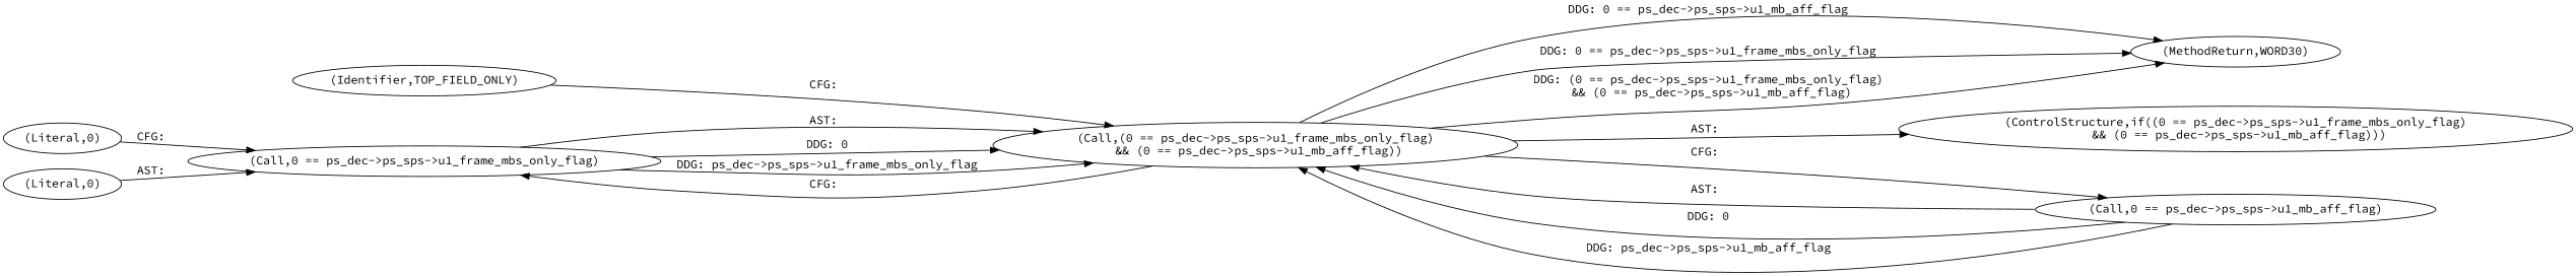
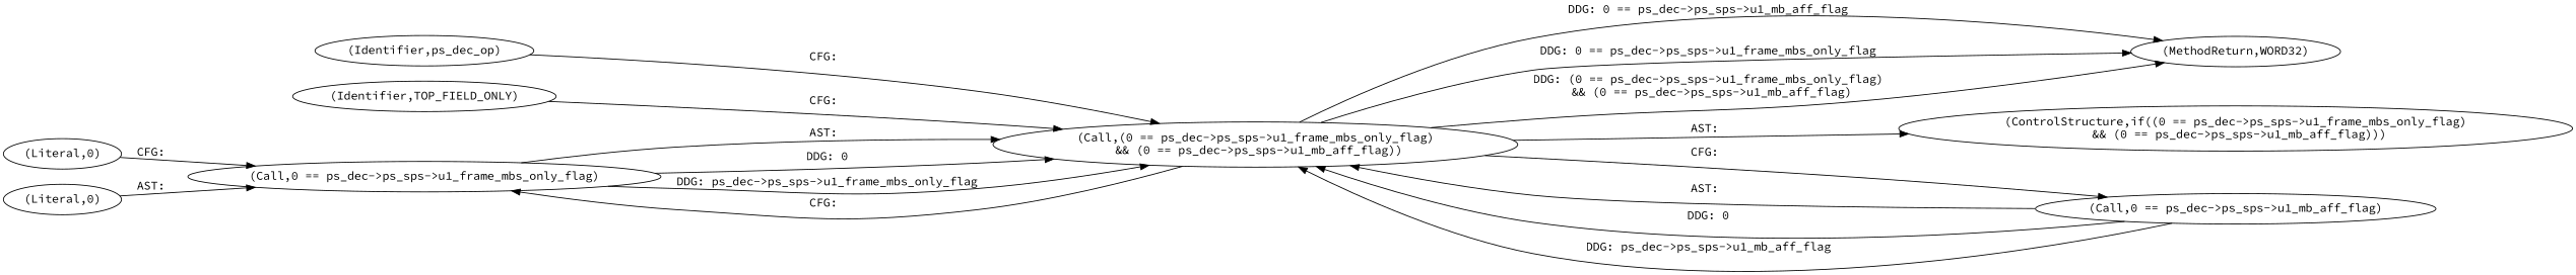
  digraph {
    fontname="Source Code Pro"
    rankdir=LR
    node [fontname="Source Code Pro"]
    edge [fontname="Source Code Pro"]
    n1 [label="(Call,0 == ps_dec->ps_sps->u1_frame_mbs_only_flag)"]
    n2 [label="(Call,(0 == ps_dec->ps_sps->u1_frame_mbs_only_flag)\n && (0 == ps_dec->ps_sps->u1_mb_aff_flag))"]
-   n3 [label="(MethodReturn,WORD30)"]
+   n3 [label="(MethodReturn,WORD32)"]
    n4 [label="(ControlStructure,if((0 == ps_dec->ps_sps->u1_frame_mbs_only_flag)\n && (0 == ps_dec->ps_sps->u1_mb_aff_flag)))"]
    n5 [label="(Call,0 == ps_dec->ps_sps->u1_mb_aff_flag)"]
    n6 [label="(Literal,0)"]
+   n7 [label="(Identifier,ps_dec_op)"]
    n8 [label="(Literal,0)"]
    n9 [label="(Identifier,TOP_FIELD_ONLY)"]
    n1 -> n2 [label="AST: "]
    n1 -> n2 [label="DDG: 0"]
    n1 -> n2 [label="DDG: ps_dec->ps_sps->u1_frame_mbs_only_flag"]
    n2 -> n1 [label="CFG: "]
    n2 -> n3 [label="DDG: 0 == ps_dec->ps_sps->u1_mb_aff_flag"]
    n2 -> n3 [label="DDG: 0 == ps_dec->ps_sps->u1_frame_mbs_only_flag"]
    n2 -> n3 [label="DDG: (0 == ps_dec->ps_sps->u1_frame_mbs_only_flag)\n && (0 == ps_dec->ps_sps->u1_mb_aff_flag)"]
    n2 -> n4 [label="AST: "]
    n2 -> n5 [label="CFG: "]
    n5 -> n2 [label="AST: "]
    n5 -> n2 [label="DDG: 0"]
    n5 -> n2 [label="DDG: ps_dec->ps_sps->u1_mb_aff_flag"]
    n6 -> n1 [label="CFG: "]
+   n7 -> n2 [label="CFG: "]
    n8 -> n1 [label="AST: "]
    n9 -> n2 [label="CFG: "]
  }
